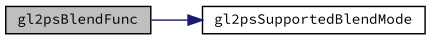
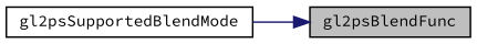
  digraph {
    rankdir=LR
    fontname="Source Code Pro"
    node [color=black fontname="Source Code Pro" fontsize=10 shape=record style=filled]
    n1 [fillcolor=grey75 fontcolor=black height=0.2 label=gl2psBlendFunc width=0.4]
    n2 [fillcolor=white height=0.2 label=gl2psSupportedBlendMode width=0.4]
-   n1 -> n2 [color=midnightblue fontname="Source Code Pro" fontsize=10 labelfontname=FreeSans labelfontsize=10 style=solid]
+   n2 -> n1 [color=midnightblue fontname="Source Code Pro" fontsize=10 labelfontname=FreeSans labelfontsize=10 style=solid]
  }
